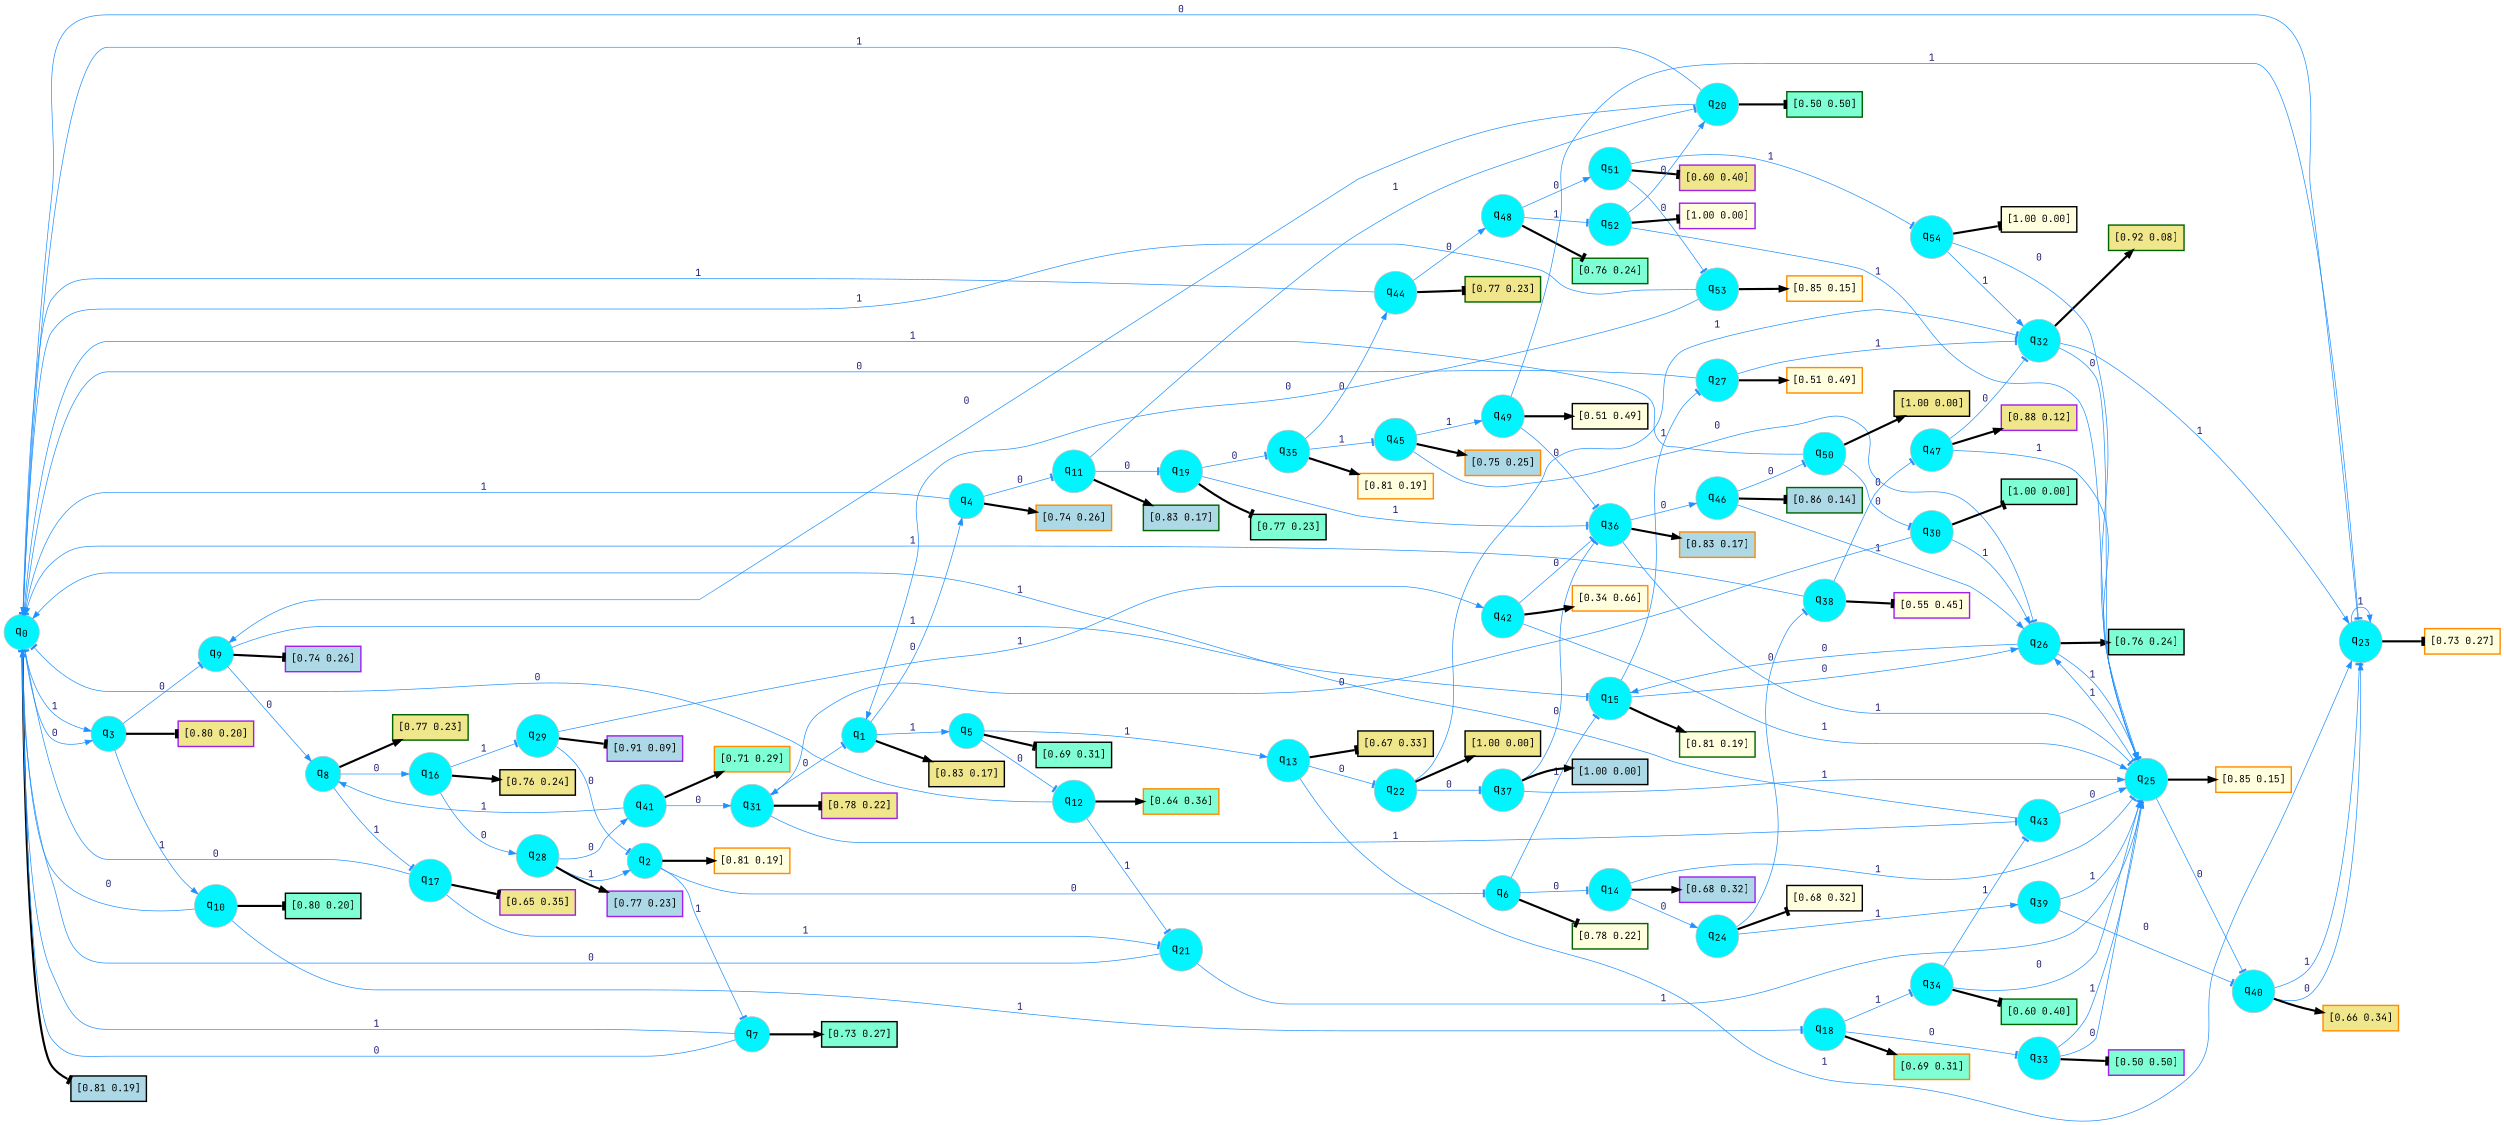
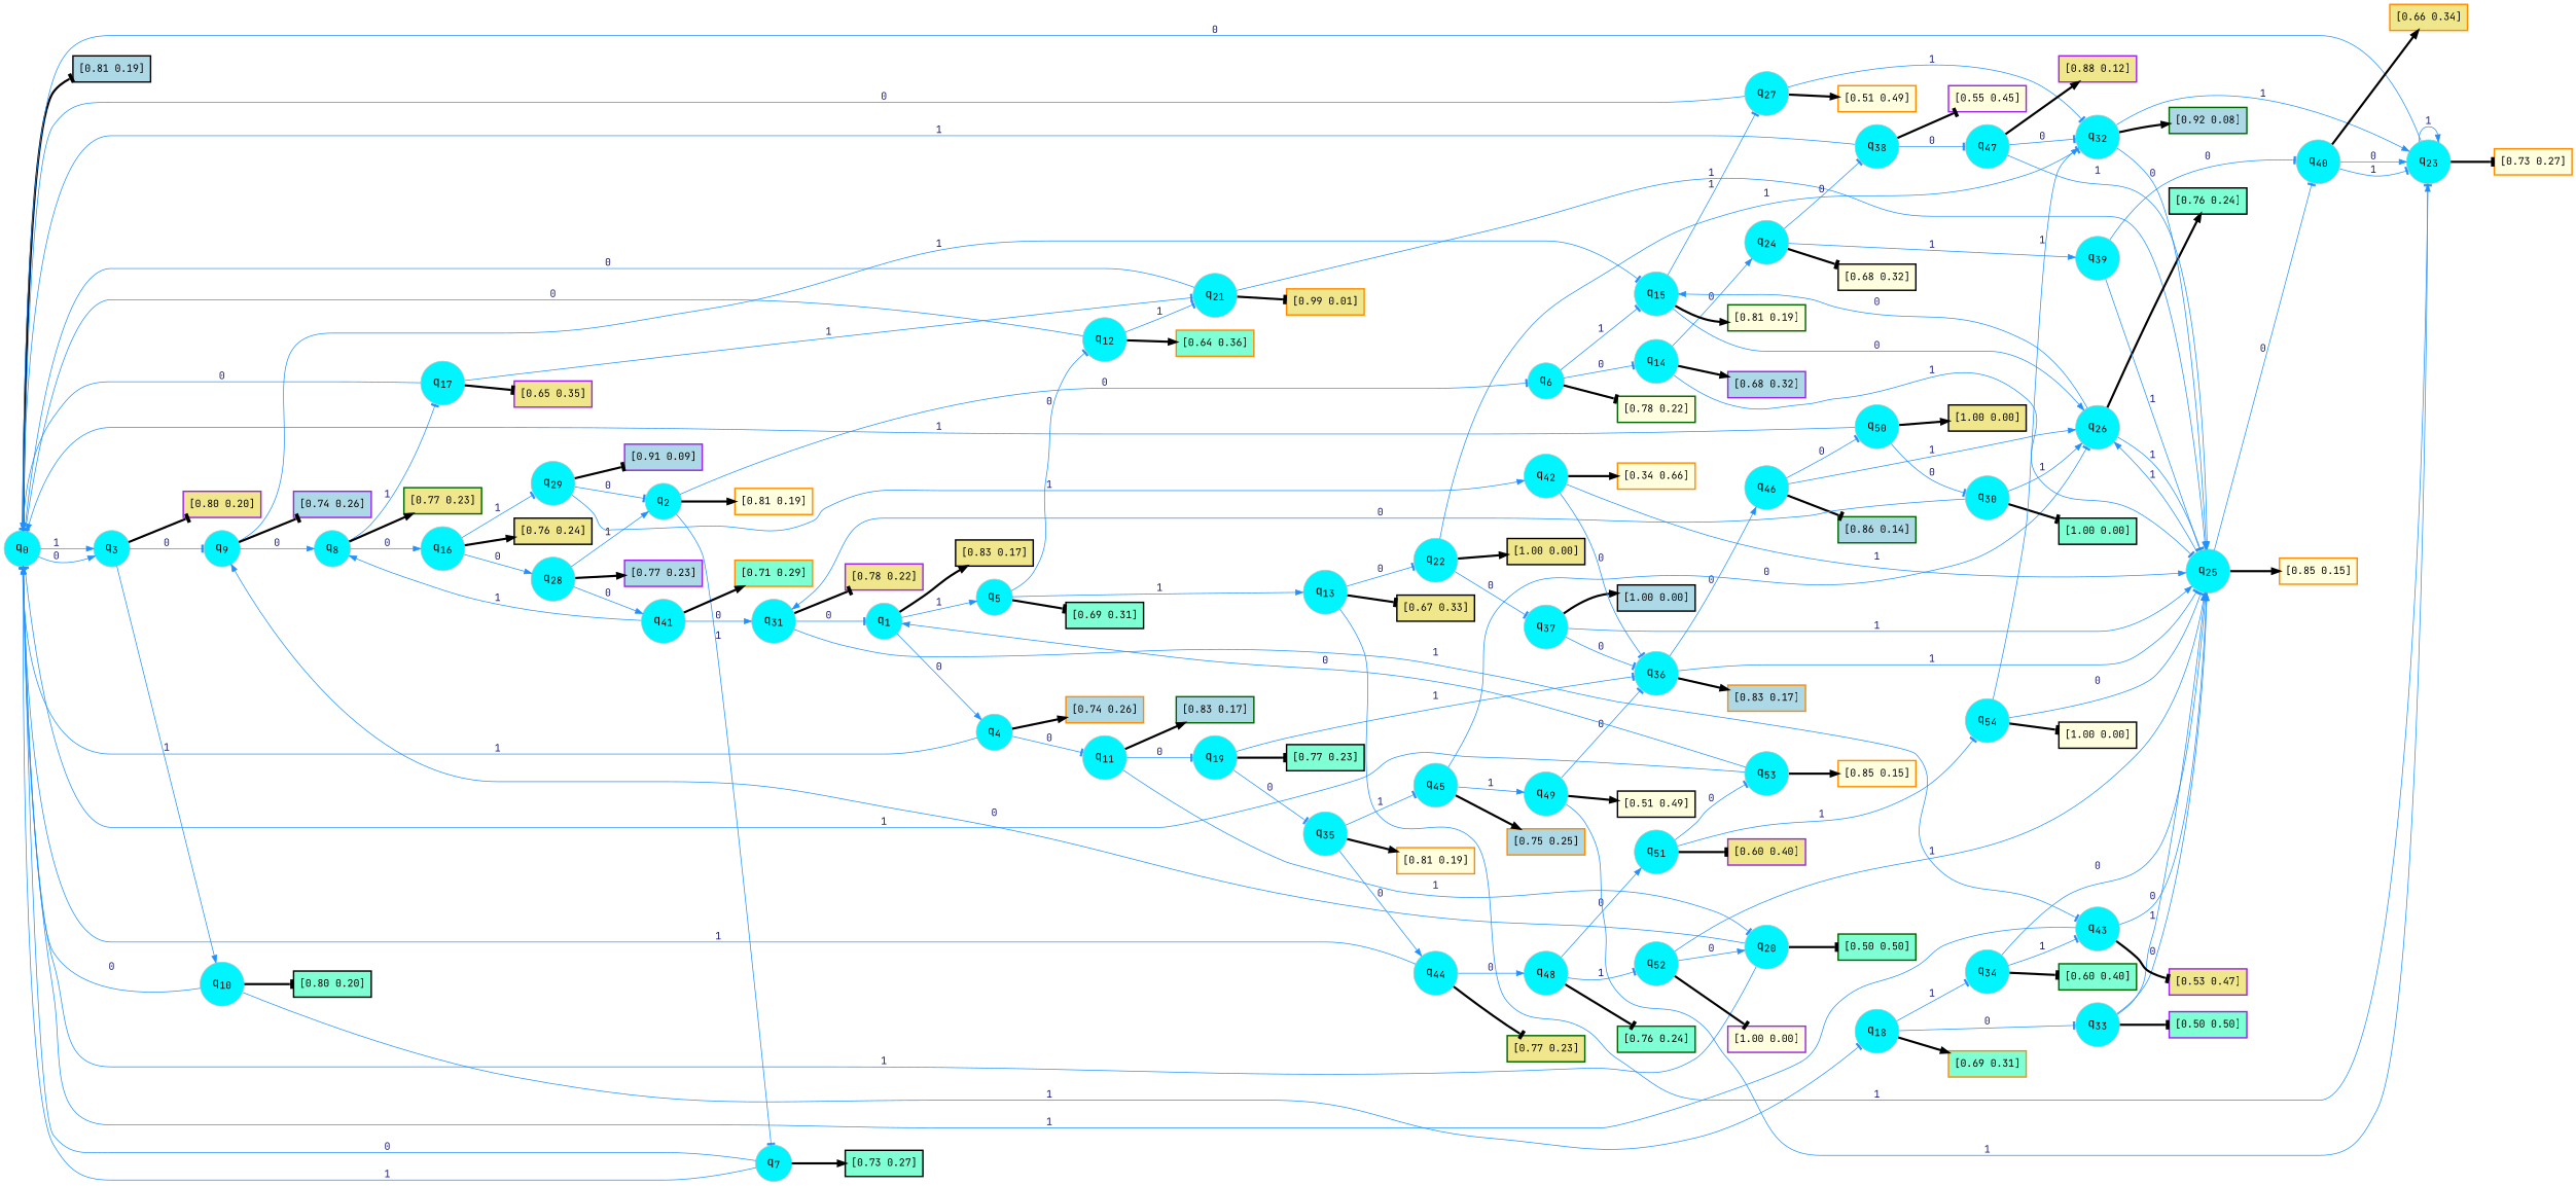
  digraph {
    fontname="JetBrains Mono"
    rankdir=LR
    node [color=gray fillcolor=turquoise1 fontcolor=black fontname="JetBrains Mono" fontsize=16 fontweight=bold shape=circle style=filled]
    edge [arrowhead=tee arrowsize=1 color=dodgerblue1 fontcolor=midnightblue fontname="JetBrains Mono" fontweight=bold penwidth=1 style=solid weight=20]
    n1 [label=<q<SUB>0</SUB>>]
    n2 [label=<q<SUB>3</SUB>>]
    n3 [color=black fillcolor=lightblue fontsize=14 label="[0.81 0.19]" penwidth=2 shape=box]
    n4 [label=<q<SUB>9</SUB>>]
    n5 [label=<q<SUB>10</SUB>>]
    n6 [color=purple fillcolor=khaki fontsize=14 label="[0.80 0.20]" penwidth=2 shape=box]
    n7 [label=<q<SUB>1</SUB>>]
    n8 [label=<q<SUB>4</SUB>>]
    n9 [label=<q<SUB>5</SUB>>]
    n10 [color=black fillcolor=khaki fontsize=14 label="[0.83 0.17]" penwidth=2 shape=box]
    n11 [label=<q<SUB>11</SUB>>]
    n12 [color=darkorange fillcolor=lightblue fontsize=14 label="[0.74 0.26]" penwidth=2 shape=box]
    n13 [label=<q<SUB>12</SUB>>]
    n14 [label=<q<SUB>13</SUB>>]
    n15 [color=black fillcolor=aquamarine fontsize=14 label="[0.69 0.31]" penwidth=2 shape=box]
    n16 [label=<q<SUB>2</SUB>>]
    n17 [label=<q<SUB>6</SUB>>]
    n18 [label=<q<SUB>7</SUB>>]
    n19 [color=darkorange fillcolor=lightyellow fontsize=14 label="[0.81 0.19]" penwidth=2 shape=box]
    n20 [label=<q<SUB>14</SUB>>]
    n21 [label=<q<SUB>15</SUB>>]
    n22 [color=darkgreen fillcolor=lightyellow fontsize=14 label="[0.78 0.22]" penwidth=2 shape=box]
    n23 [color=black fillcolor=aquamarine fontsize=14 label="[0.73 0.27]" penwidth=2 shape=box]
    n24 [label=<q<SUB>8</SUB>>]
    n25 [color=purple fillcolor=lightblue fontsize=14 label="[0.74 0.26]" penwidth=2 shape=box]
    n26 [label=<q<SUB>18</SUB>>]
    n27 [color=black fillcolor=aquamarine fontsize=14 label="[0.80 0.20]" penwidth=2 shape=box]
    n28 [label=<q<SUB>19</SUB>>]
    n29 [label=<q<SUB>20</SUB>>]
    n30 [color=darkgreen fillcolor=lightblue fontsize=14 label="[0.83 0.17]" penwidth=2 shape=box]
    n31 [label=<q<SUB>21</SUB>>]
    n32 [color=darkorange fillcolor=aquamarine fontsize=14 label="[0.64 0.36]" penwidth=2 shape=box]
    n33 [label=<q<SUB>22</SUB>>]
    n34 [label=<q<SUB>23</SUB>>]
    n35 [color=black fillcolor=khaki fontsize=14 label="[0.67 0.33]" penwidth=2 shape=box]
    n36 [label=<q<SUB>24</SUB>>]
    n37 [label=<q<SUB>25</SUB>>]
    n38 [color=purple fillcolor=lightblue fontsize=14 label="[0.68 0.32]" penwidth=2 shape=box]
    n39 [label=<q<SUB>26</SUB>>]
    n40 [label=<q<SUB>27</SUB>>]
    n41 [color=darkgreen fillcolor=lightyellow fontsize=14 label="[0.81 0.19]" penwidth=2 shape=box]
    n42 [label=<q<SUB>16</SUB>>]
    n43 [label=<q<SUB>17</SUB>>]
    n44 [color=darkgreen fillcolor=khaki fontsize=14 label="[0.77 0.23]" penwidth=2 shape=box]
    n45 [label=<q<SUB>28</SUB>>]
    n46 [label=<q<SUB>29</SUB>>]
    n47 [color=black fillcolor=khaki fontsize=14 label="[0.76 0.24]" penwidth=2 shape=box]
    n48 [color=purple fillcolor=khaki fontsize=14 label="[0.65 0.35]" penwidth=2 shape=box]
    n49 [label=<q<SUB>33</SUB>>]
    n50 [label=<q<SUB>34</SUB>>]
    n51 [color=darkorange fillcolor=aquamarine fontsize=14 label="[0.69 0.31]" penwidth=2 shape=box]
    n52 [label=<q<SUB>35</SUB>>]
    n53 [label=<q<SUB>36</SUB>>]
    n54 [color=black fillcolor=aquamarine fontsize=14 label="[0.77 0.23]" penwidth=2 shape=box]
    n55 [color=darkgreen fillcolor=aquamarine fontsize=14 label="[0.50 0.50]" penwidth=2 shape=box]
+   n56 [color=darkorange fillcolor=khaki fontsize=14 label="[0.99 0.01]" penwidth=2 shape=box]
    n57 [label=<q<SUB>32</SUB>>]
    n58 [label=<q<SUB>37</SUB>>]
    n59 [color=black fillcolor=khaki fontsize=14 label="[1.00 0.00]" penwidth=2 shape=box]
    n60 [color=darkorange fillcolor=lightyellow fontsize=14 label="[0.73 0.27]" penwidth=2 shape=box]
    n61 [label=<q<SUB>38</SUB>>]
    n62 [label=<q<SUB>39</SUB>>]
    n63 [color=black fillcolor=lightyellow fontsize=14 label="[0.68 0.32]" penwidth=2 shape=box]
    n64 [label=<q<SUB>40</SUB>>]
    n65 [color=darkorange fillcolor=lightyellow fontsize=14 label="[0.85 0.15]" penwidth=2 shape=box]
    n66 [color=black fillcolor=aquamarine fontsize=14 label="[0.76 0.24]" penwidth=2 shape=box]
    n67 [color=darkorange fillcolor=lightyellow fontsize=14 label="[0.51 0.49]" penwidth=2 shape=box]
    n68 [label=<q<SUB>41</SUB>>]
    n69 [color=purple fillcolor=lightblue fontsize=14 label="[0.77 0.23]" penwidth=2 shape=box]
    n70 [label=<q<SUB>42</SUB>>]
    n71 [color=purple fillcolor=lightblue fontsize=14 label="[0.91 0.09]" penwidth=2 shape=box]
    n72 [color=purple fillcolor=aquamarine fontsize=14 label="[0.50 0.50]" penwidth=2 shape=box]
    n73 [label=<q<SUB>43</SUB>>]
    n74 [color=darkgreen fillcolor=aquamarine fontsize=14 label="[0.60 0.40]" penwidth=2 shape=box]
    n75 [label=<q<SUB>44</SUB>>]
    n76 [label=<q<SUB>45</SUB>>]
    n77 [color=darkorange fillcolor=lightyellow fontsize=14 label="[0.81 0.19]" penwidth=2 shape=box]
    n78 [label=<q<SUB>46</SUB>>]
    n79 [color=darkorange fillcolor=lightblue fontsize=14 label="[0.83 0.17]" penwidth=2 shape=box]
-   n80 [color=darkgreen fillcolor=khaki fontsize=14 label="[0.92 0.08]" penwidth=2 shape=box]
+   n80 [color=darkgreen fillcolor=lightblue fontsize=14 label="[0.92 0.08]" penwidth=2 shape=box]
    n81 [color=black fillcolor=lightblue fontsize=14 label="[1.00 0.00]" penwidth=2 shape=box]
    n82 [label=<q<SUB>47</SUB>>]
    n83 [color=purple fillcolor=lightyellow fontsize=14 label="[0.55 0.45]" penwidth=2 shape=box]
    n84 [color=darkorange fillcolor=khaki fontsize=14 label="[0.66 0.34]" penwidth=2 shape=box]
    n85 [label=<q<SUB>31</SUB>>]
    n86 [color=darkorange fillcolor=aquamarine fontsize=14 label="[0.71 0.29]" penwidth=2 shape=box]
    n87 [color=darkorange fillcolor=lightyellow fontsize=14 label="[0.34 0.66]" penwidth=2 shape=box]
    n88 [label=<q<SUB>30</SUB>>]
    n89 [color=black fillcolor=aquamarine fontsize=14 label="[1.00 0.00]" penwidth=2 shape=box]
    n90 [color=purple fillcolor=khaki fontsize=14 label="[0.78 0.22]" penwidth=2 shape=box]
+   n91 [color=purple fillcolor=khaki fontsize=14 label="[0.53 0.47]" penwidth=2 shape=box]
    n92 [label=<q<SUB>48</SUB>>]
    n93 [color=darkgreen fillcolor=khaki fontsize=14 label="[0.77 0.23]" penwidth=2 shape=box]
    n94 [label=<q<SUB>49</SUB>>]
    n95 [color=darkorange fillcolor=lightblue fontsize=14 label="[0.75 0.25]" penwidth=2 shape=box]
    n96 [label=<q<SUB>50</SUB>>]
    n97 [color=darkgreen fillcolor=lightblue fontsize=14 label="[0.86 0.14]" penwidth=2 shape=box]
    n98 [color=purple fillcolor=khaki fontsize=14 label="[0.88 0.12]" penwidth=2 shape=box]
    n99 [label=<q<SUB>51</SUB>>]
    n100 [label=<q<SUB>52</SUB>>]
    n101 [color=darkgreen fillcolor=aquamarine fontsize=14 label="[0.76 0.24]" penwidth=2 shape=box]
    n102 [color=black fillcolor=lightyellow fontsize=14 label="[0.51 0.49]" penwidth=2 shape=box]
    n103 [color=black fillcolor=khaki fontsize=14 label="[1.00 0.00]" penwidth=2 shape=box]
    n104 [label=<q<SUB>53</SUB>>]
    n105 [label=<q<SUB>54</SUB>>]
    n106 [color=purple fillcolor=khaki fontsize=14 label="[0.60 0.40]" penwidth=2 shape=box]
    n107 [color=purple fillcolor=lightyellow fontsize=14 label="[1.00 0.00]" penwidth=2 shape=box]
    n108 [color=darkorange fillcolor=lightyellow fontsize=14 label="[0.85 0.15]" penwidth=2 shape=box]
    n109 [color=black fillcolor=lightyellow fontsize=14 label="[1.00 0.00]" penwidth=2 shape=box]
    n1 -> n2 [arrowhead=normal label=0]
    n1 -> n2 [arrowhead=normal label=1]
    n1 -> n3 [color=black penwidth=3]
    n2 -> n4 [label=0]
    n2 -> n5 [arrowhead=normal label=1]
    n2 -> n6 [color=black penwidth=3]
    n4 -> n21 [label=1]
    n4 -> n24 [arrowhead=normal label=0]
    n4 -> n25 [color=black penwidth=3]
    n5 -> n1 [arrowhead=normal label=0]
    n5 -> n26 [label=1]
    n5 -> n27 [color=black penwidth=3]
    n7 -> n8 [arrowhead=normal label=0]
    n7 -> n9 [arrowhead=normal label=1]
    n7 -> n10 [arrowhead=normal color=black penwidth=3]
    n8 -> n1 [label=1]
    n8 -> n11 [label=0]
    n8 -> n12 [arrowhead=normal color=black penwidth=3]
    n9 -> n13 [label=0]
    n9 -> n14 [arrowhead=normal label=1]
    n9 -> n15 [color=black penwidth=3]
    n11 -> n28 [label=0]
    n11 -> n29 [label=1]
    n11 -> n30 [arrowhead=normal color=black penwidth=3]
    n13 -> n1 [label=0]
    n13 -> n31 [label=1]
    n13 -> n32 [arrowhead=normal color=black penwidth=3]
    n14 -> n33 [label=0]
    n14 -> n34 [arrowhead=normal label=1]
    n14 -> n35 [color=black penwidth=3]
    n16 -> n17 [label=0]
    n16 -> n18 [label=1]
    n16 -> n19 [arrowhead=normal color=black penwidth=3]
    n17 -> n20 [label=0]
    n17 -> n21 [label=1]
    n17 -> n22 [color=black penwidth=3]
    n18 -> n1 [arrowhead=normal label=0]
    n18 -> n1 [label=1]
    n18 -> n23 [arrowhead=normal color=black penwidth=3]
    n20 -> n36 [arrowhead=normal label=0]
    n20 -> n37 [label=1]
    n20 -> n38 [arrowhead=normal color=black penwidth=3]
    n21 -> n39 [arrowhead=normal label=0]
    n21 -> n40 [label=1]
    n21 -> n41 [arrowhead=normal color=black penwidth=3]
    n24 -> n42 [arrowhead=normal label=0]
    n24 -> n43 [label=1]
    n24 -> n44 [arrowhead=normal color=black penwidth=3]
    n26 -> n49 [label=0]
    n26 -> n50 [label=1]
    n26 -> n51 [arrowhead=normal color=black penwidth=3]
    n28 -> n52 [label=0]
    n28 -> n53 [label=1]
    n28 -> n54 [color=black penwidth=3]
    n29 -> n1 [arrowhead=normal label=1]
    n29 -> n4 [arrowhead=normal label=0]
    n29 -> n55 [color=black penwidth=3]
    n31 -> n1 [label=0]
    n31 -> n37 [arrowhead=normal label=1]
+   n31 -> n56 [color=black penwidth=3]
    n33 -> n57 [label=1]
    n33 -> n58 [label=0]
    n33 -> n59 [arrowhead=normal color=black penwidth=3]
    n34 -> n1 [arrowhead=normal label=0]
    n34 -> n34 [arrowhead=normal label=1]
    n34 -> n60 [color=black penwidth=3]
    n36 -> n61 [label=0]
    n36 -> n62 [arrowhead=normal label=1]
    n36 -> n63 [color=black penwidth=3]
    n37 -> n39 [arrowhead=normal label=1]
    n37 -> n64 [label=0]
    n37 -> n65 [arrowhead=normal color=black penwidth=3]
    n39 -> n21 [arrowhead=normal label=0]
    n39 -> n37 [label=1]
    n39 -> n66 [arrowhead=normal color=black penwidth=3]
    n40 -> n1 [arrowhead=normal label=0]
    n40 -> n57 [label=1]
    n40 -> n67 [arrowhead=normal color=black penwidth=3]
    n42 -> n45 [arrowhead=normal label=0]
    n42 -> n46 [label=1]
    n42 -> n47 [arrowhead=normal color=black penwidth=3]
    n43 -> n1 [label=0]
    n43 -> n31 [label=1]
    n43 -> n48 [color=black penwidth=3]
    n45 -> n16 [arrowhead=normal label=1]
    n45 -> n68 [arrowhead=normal label=0]
    n45 -> n69 [arrowhead=normal color=black penwidth=3]
    n46 -> n16 [label=0]
    n46 -> n70 [arrowhead=normal label=1]
    n46 -> n71 [color=black penwidth=3]
    n49 -> n37 [arrowhead=normal label=0]
    n49 -> n37 [arrowhead=normal label=1]
    n49 -> n72 [color=black penwidth=3]
    n50 -> n37 [arrowhead=normal label=0]
    n50 -> n73 [label=1]
    n50 -> n74 [color=black penwidth=3]
    n52 -> n75 [arrowhead=normal label=0]
    n52 -> n76 [label=1]
    n52 -> n77 [arrowhead=normal color=black penwidth=3]
    n53 -> n37 [label=1]
    n53 -> n78 [arrowhead=normal label=0]
    n53 -> n79 [arrowhead=normal color=black penwidth=3]
    n57 -> n34 [arrowhead=normal label=1]
    n57 -> n37 [arrowhead=normal label=0]
    n57 -> n80 [arrowhead=normal color=black penwidth=3]
    n58 -> n37 [arrowhead=normal label=1]
    n58 -> n53 [label=0]
    n58 -> n81 [arrowhead=normal color=black penwidth=3]
    n61 -> n1 [arrowhead=normal label=1]
    n61 -> n82 [label=0]
    n61 -> n83 [color=black penwidth=3]
    n62 -> n37 [label=1]
    n62 -> n64 [label=0]
    n64 -> n34 [arrowhead=normal label=0]
    n64 -> n34 [label=1]
    n64 -> n84 [arrowhead=normal color=black penwidth=3]
    n68 -> n24 [arrowhead=normal label=1]
    n68 -> n85 [arrowhead=normal label=0]
    n68 -> n86 [arrowhead=normal color=black penwidth=3]
    n70 -> n37 [arrowhead=normal label=1]
    n70 -> n53 [label=0]
    n70 -> n87 [arrowhead=normal color=black penwidth=3]
    n73 -> n1 [arrowhead=normal label=1]
    n73 -> n37 [arrowhead=normal label=0]
+   n73 -> n91 [color=black penwidth=3]
    n75 -> n1 [label=1]
    n75 -> n92 [arrowhead=normal label=0]
    n75 -> n93 [color=black penwidth=3]
    n76 -> n39 [label=0]
    n76 -> n94 [arrowhead=normal label=1]
    n76 -> n95 [arrowhead=normal color=black penwidth=3]
    n78 -> n39 [arrowhead=normal label=1]
    n78 -> n96 [label=0]
    n78 -> n97 [color=black penwidth=3]
    n82 -> n37 [arrowhead=normal label=1]
    n82 -> n57 [label=0]
    n82 -> n98 [arrowhead=normal color=black penwidth=3]
    n85 -> n7 [label=0]
    n85 -> n73 [label=1]
    n85 -> n90 [color=black penwidth=3]
    n88 -> n39 [arrowhead=normal label=1]
    n88 -> n85 [arrowhead=normal label=0]
    n88 -> n89 [color=black penwidth=3]
    n92 -> n99 [arrowhead=normal label=0]
    n92 -> n100 [label=1]
    n92 -> n101 [color=black penwidth=3]
    n94 -> n34 [label=1]
    n94 -> n53 [label=0]
    n94 -> n102 [arrowhead=normal color=black penwidth=3]
    n96 -> n1 [arrowhead=normal label=1]
    n96 -> n88 [label=0]
    n96 -> n103 [arrowhead=normal color=black penwidth=3]
    n99 -> n104 [label=0]
    n99 -> n105 [label=1]
    n99 -> n106 [color=black penwidth=3]
    n100 -> n29 [arrowhead=normal label=0]
    n100 -> n37 [arrowhead=normal label=1]
    n100 -> n107 [color=black penwidth=3]
    n104 -> n1 [label=1]
    n104 -> n7 [arrowhead=normal label=0]
    n104 -> n108 [arrowhead=normal color=black penwidth=3]
    n105 -> n37 [label=0]
    n105 -> n57 [arrowhead=normal label=1]
    n105 -> n109 [color=black penwidth=3]
  }
